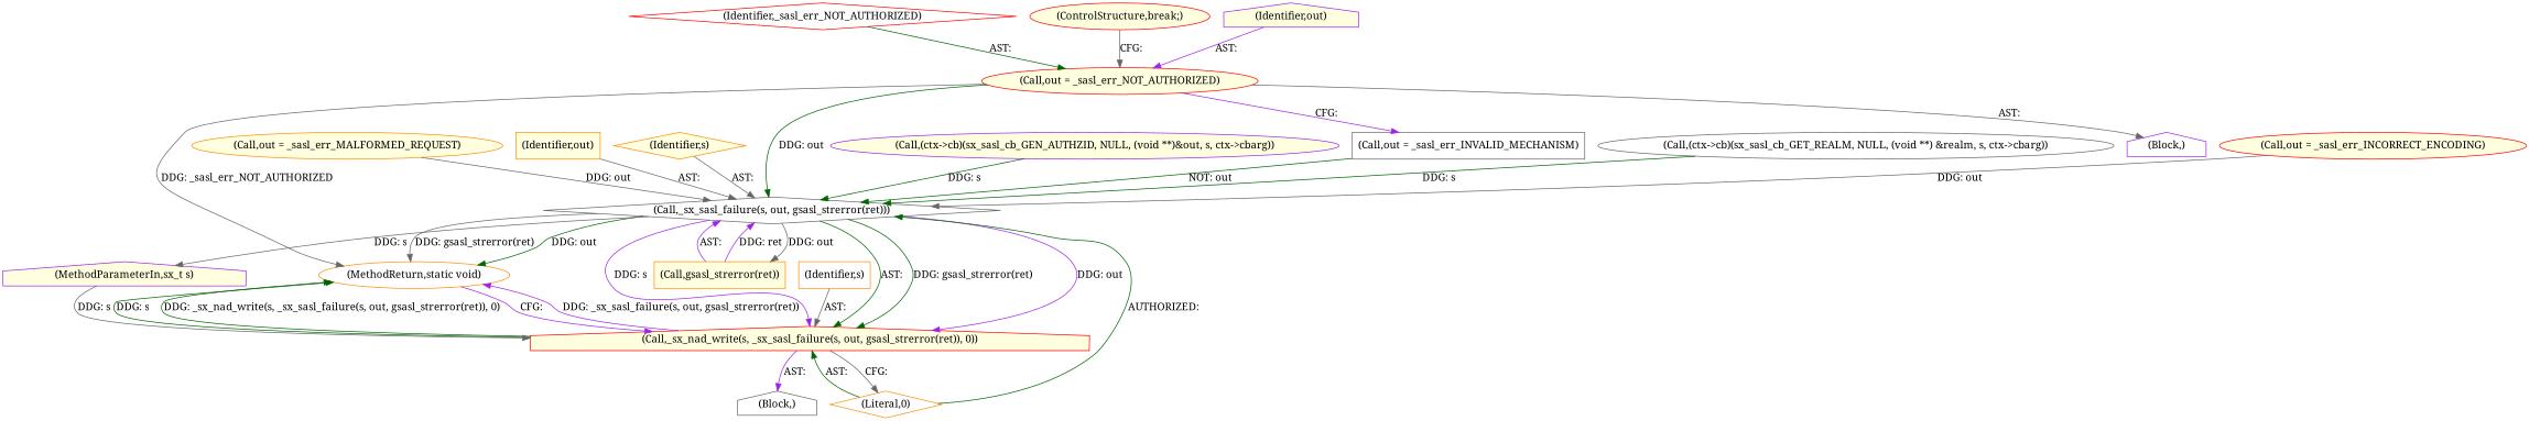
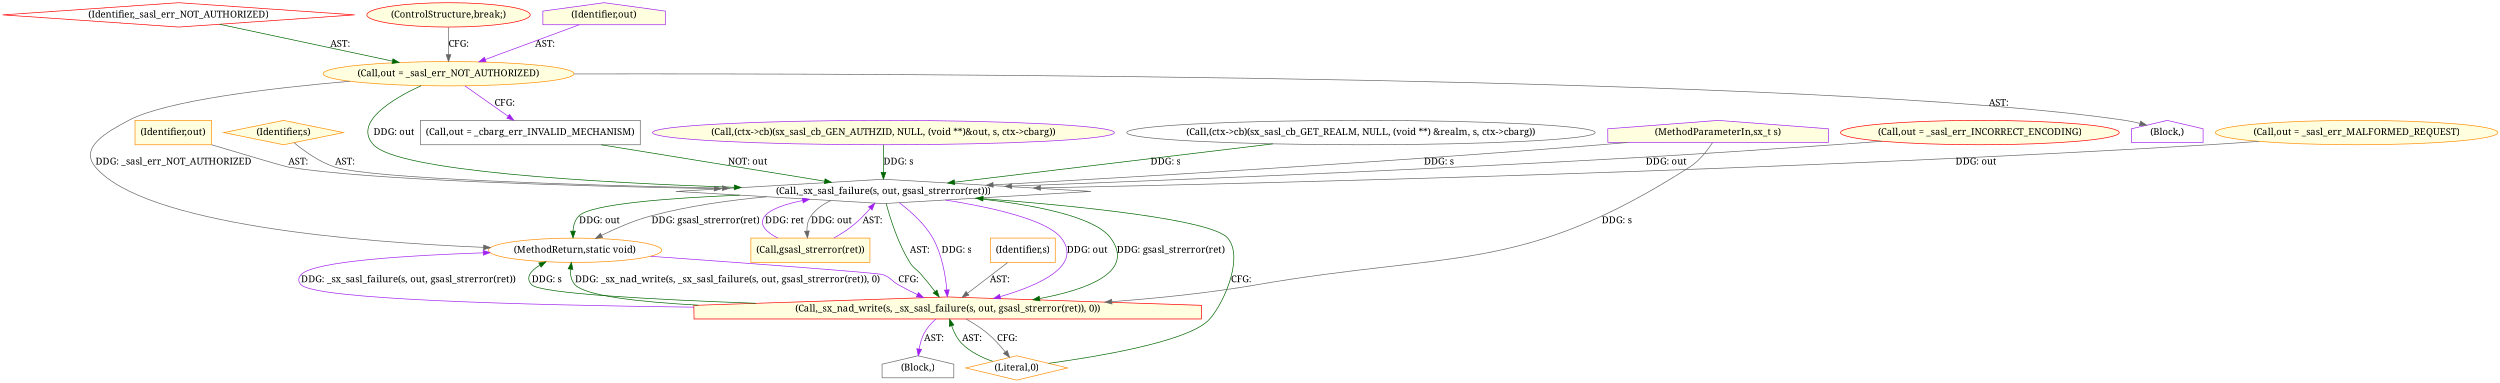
  digraph {
    fontname="Noto Serif"
    node [color=darkorange fillcolor=lightyellow fontname="Noto Serif" shape=ellipse style=filled]
    edge [color=gray40 fontname="Noto Serif"]
-   n1 [color=red label="(Call,out = _sasl_err_NOT_AUTHORIZED)"]
+   n1 [label="(Call,out = _sasl_err_NOT_AUTHORIZED)"]
    n2 [color=gray40 fillcolor=white label="(Call,_sx_sasl_failure(s, out, gsasl_strerror(ret)))" shape=diamond]
    n3 [fillcolor=white label="(MethodReturn,static void)"]
    n4 [color=purple fillcolor=white label="(Block,)" shape=house]
-   n5 [color=gray40 fillcolor=white label="(Call,out = _sasl_err_INVALID_MECHANISM)" shape=box]
+   n5 [color=gray40 fillcolor=white label="(Call,out = _cbarg_err_INVALID_MECHANISM)" shape=box]
    n6 [color=red label="(Call,_sx_nad_write(s, _sx_sasl_failure(s, out, gsasl_strerror(ret)), 0))" shape=house]
    n7 [label="(Call,gsasl_strerror(ret))" shape=box]
    n8 [color=red fillcolor=white label="(Identifier,_sasl_err_NOT_AUTHORIZED)" shape=diamond]
    n9 [fillcolor=white label="(Literal,0)" shape=diamond]
    n10 [color=gray40 fillcolor=white label="(Block,)" shape=house]
    n11 [fillcolor=white label="(Identifier,s)" shape=box]
    n12 [color=purple label="(Call,(ctx->cb)(sx_sasl_cb_GEN_AUTHZID, NULL, (void **)&out, s, ctx->cbarg))"]
    n13 [color=gray40 fillcolor=white label="(Call,(ctx->cb)(sx_sasl_cb_GET_REALM, NULL, (void **) &realm, s, ctx->cbarg))"]
    n14 [color=red label="(ControlStructure,break;)"]
    n15 [color=red label="(Call,out = _sasl_err_INCORRECT_ENCODING)"]
    n16 [label="(Call,out = _sasl_err_MALFORMED_REQUEST)"]
    n17 [label="(Identifier,out)" shape=box]
    n18 [color=purple label="(MethodParameterIn,sx_t s)" shape=house]
    n19 [color=purple label="(Identifier,out)" shape=house]
    n20 [label="(Identifier,s)" shape=diamond]
    n1 -> n2 [color=darkgreen label="DDG: out"]
    n1 -> n3 [label="DDG: _sasl_err_NOT_AUTHORIZED"]
    n1 -> n4 [label="AST: "]
    n1 -> n5 [color=purple label="CFG: "]
    n2 -> n3 [label="DDG: gsasl_strerror(ret)"]
    n2 -> n3 [color=darkgreen label="DDG: out"]
    n2 -> n6 [color=darkgreen label="AST: "]
    n2 -> n6 [color=purple label="DDG: s"]
    n2 -> n6 [color=purple label="DDG: out"]
    n2 -> n6 [color=darkgreen label="DDG: gsasl_strerror(ret)"]
    n2 -> n7 [label="DDG: out"]
    n3 -> n6 [color=purple label="CFG: "]
    n5 -> n2 [color=darkgreen label="NOT: out"]
    n6 -> n3 [color=purple label="DDG: _sx_sasl_failure(s, out, gsasl_strerror(ret))"]
    n6 -> n3 [color=darkgreen label="DDG: s"]
    n6 -> n3 [color=darkgreen label="DDG: _sx_nad_write(s, _sx_sasl_failure(s, out, gsasl_strerror(ret)), 0)"]
    n6 -> n9 [label="CFG: "]
    n6 -> n10 [color=purple label="AST: "]
    n7 -> n2 [color=purple label="AST: "]
    n7 -> n2 [color=purple label="DDG: ret"]
    n8 -> n1 [color=darkgreen label="AST: "]
-   n9 -> n2 [color=darkgreen label="AUTHORIZED: "]
+   n9 -> n2 [color=darkgreen label="CFG: "]
    n9 -> n6 [color=darkgreen label="AST: "]
    n11 -> n6 [label="AST: "]
    n12 -> n2 [color=darkgreen label="DDG: s"]
    n13 -> n2 [color=darkgreen label="DDG: s"]
    n14 -> n1 [label="CFG: "]
    n15 -> n2 [label="DDG: out"]
    n16 -> n2 [label="DDG: out"]
    n17 -> n2 [label="AST: "]
-   n2 -> n18 [label="DDG: s"]
+   n18 -> n2 [label="DDG: s"]
    n18 -> n6 [label="DDG: s"]
    n19 -> n1 [color=purple label="AST: "]
    n20 -> n2 [label="AST: "]
  }
